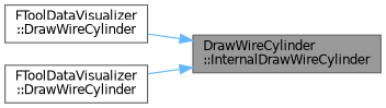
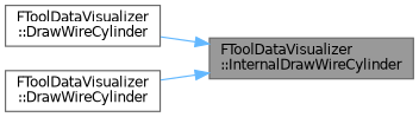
  digraph {
    rankdir=RL
    node [color=grey40 fillcolor=white fontname=Helvetica fontsize=10 shape=box style=filled]
    edge [color=steelblue1 dir=back fontname=Helvetica fontsize=10 labelfontname=Helvetica labelfontsize=10 style=solid]
-   n1 [color=gray40 fillcolor=grey60 fontcolor=black height=0.2 label="DrawWireCylinder\l::InternalDrawWireCylinder" width=0.4]
+   n1 [color=gray40 fillcolor=grey60 fontcolor=black height=0.2 label="FToolDataVisualizer\l::InternalDrawWireCylinder" width=0.4]
    n2 [height=0.2 label="FToolDataVisualizer\l::DrawWireCylinder" width=0.4]
    n3 [height=0.2 label="FToolDataVisualizer\l::DrawWireCylinder" width=0.4]
    n1 -> n2
    n1 -> n3
  }
